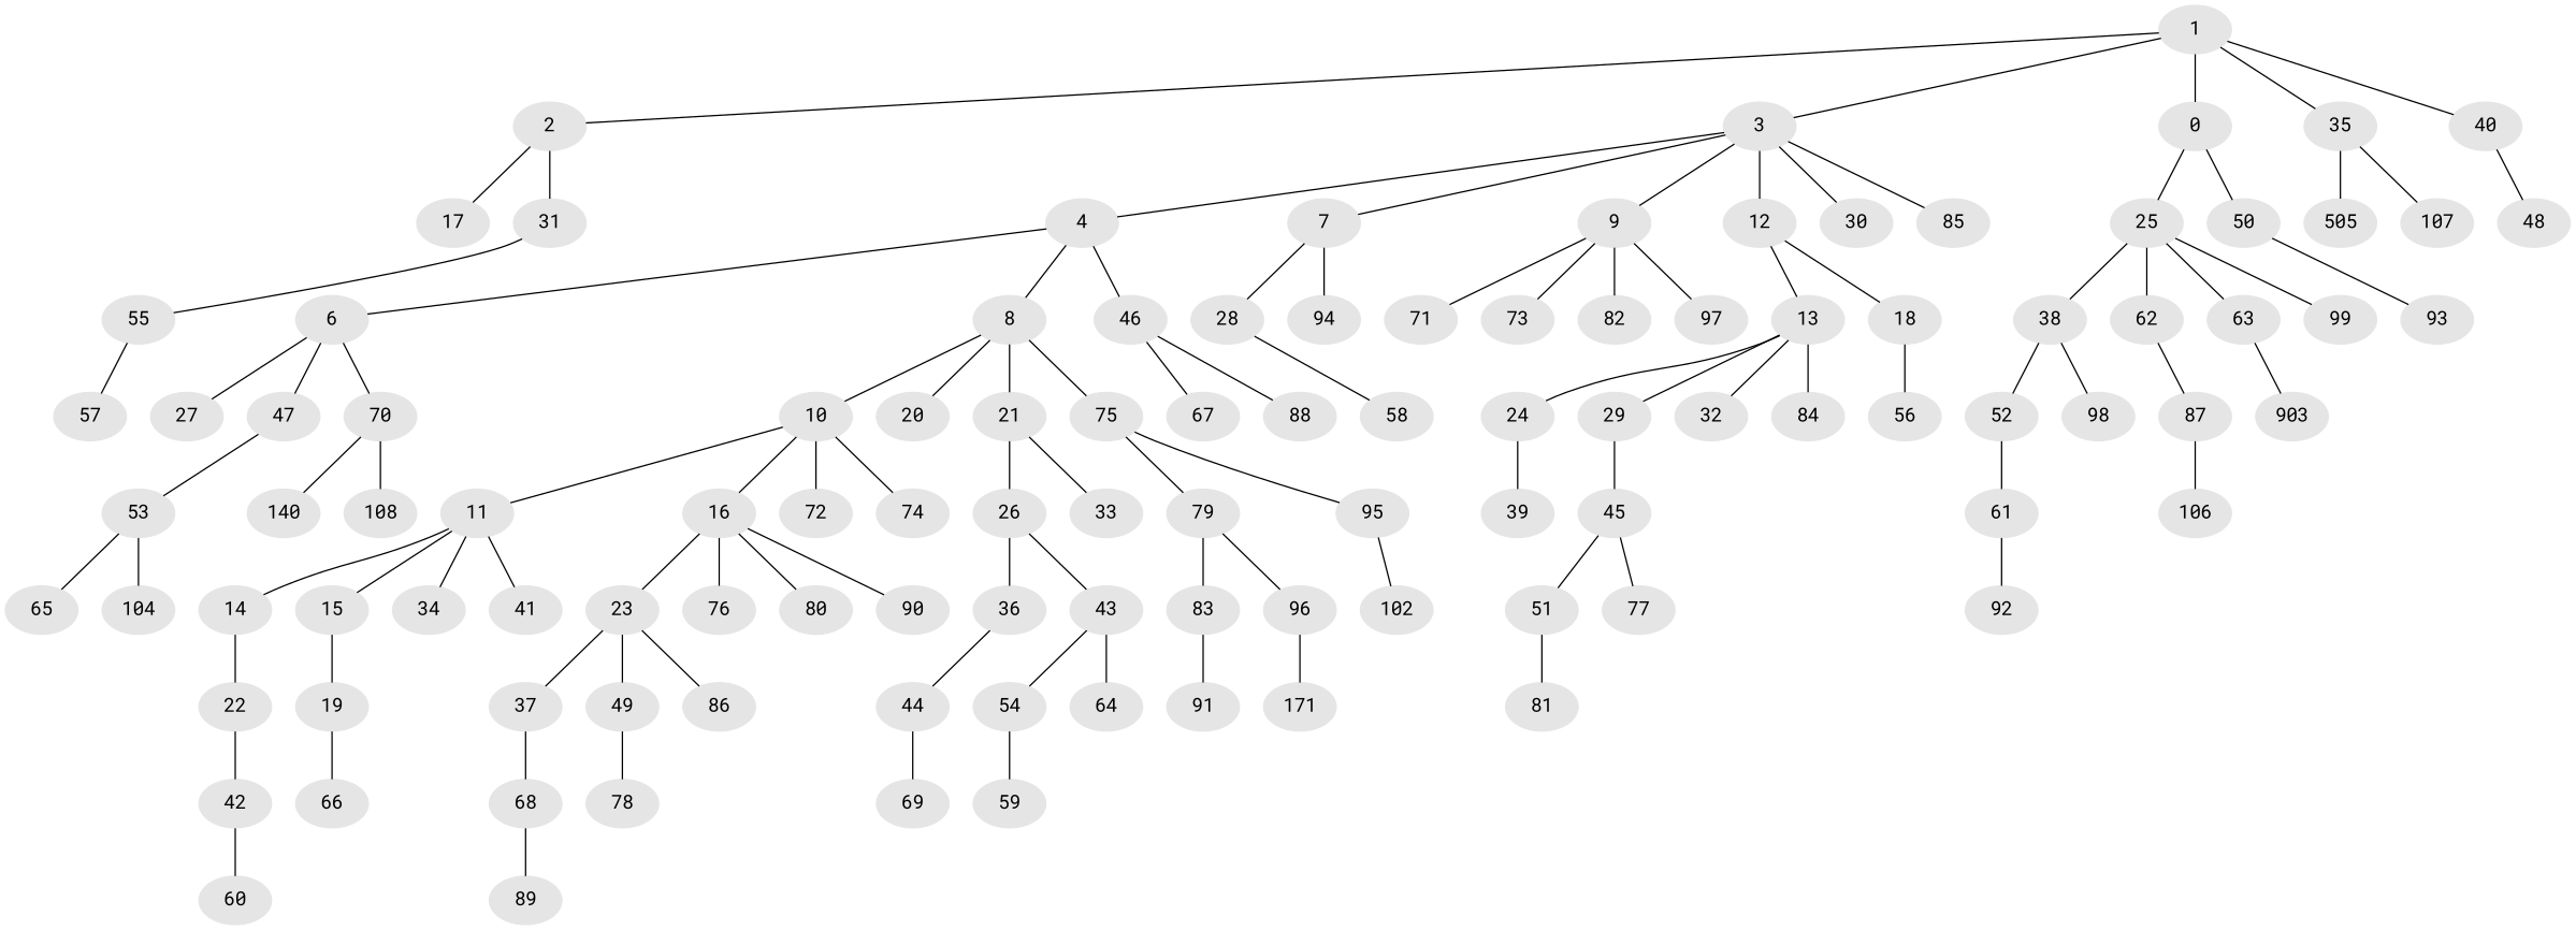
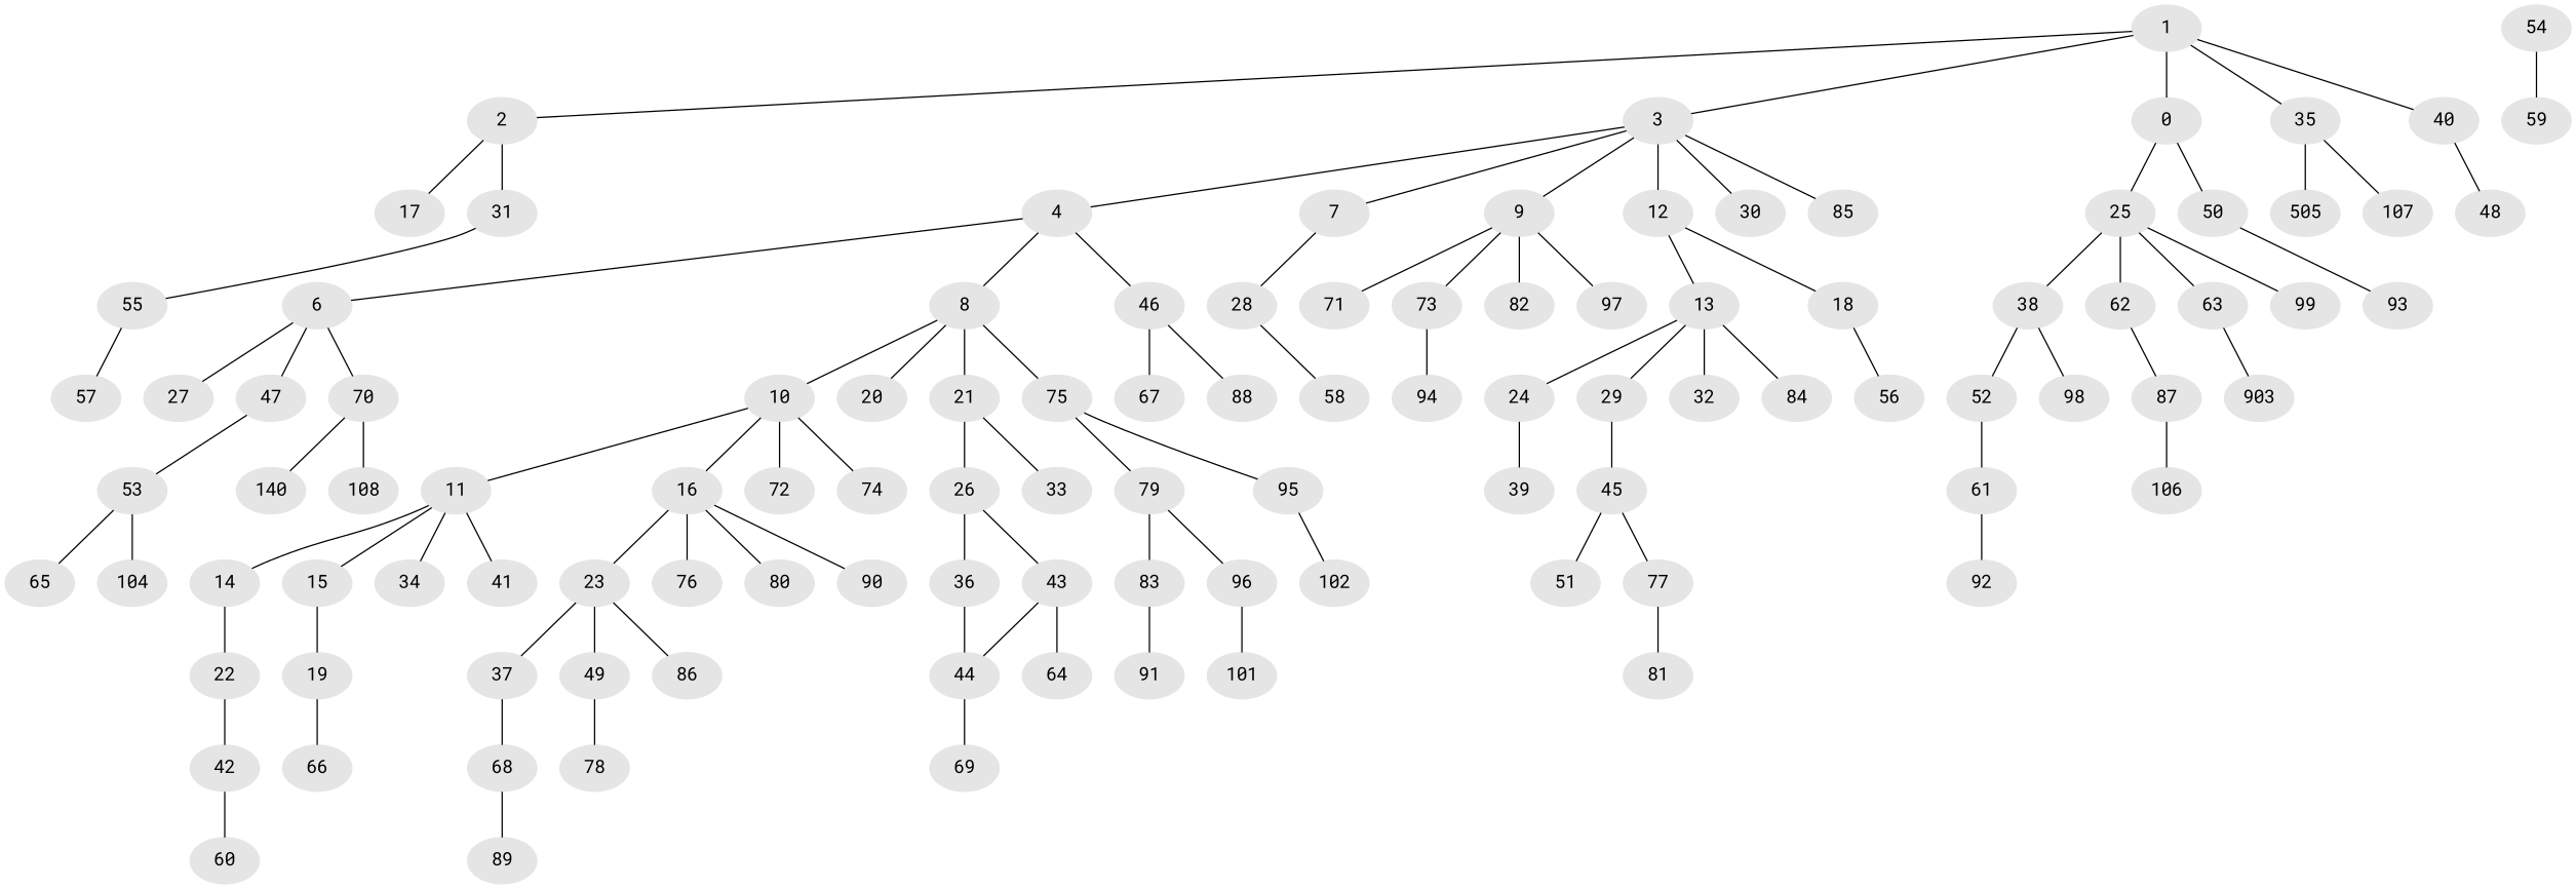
  graph {
    fontname="Roboto Mono"
    node [color=gray90 fontname="Roboto Mono" style=filled]
    edge [fontname="Roboto Mono"]
    1
    2
    3
    n4 [label=0]
    35
    40
    17
    31
    4
    7
    9
    12
    30
    85
    25
    50
    n17 [label=505]
    107
    48
    55
    6
    8
    46
    28
    71
    73
    82
    97
    13
    18
    27
    47
    70
    10
    20
    21
    75
    67
    88
    38
    62
    63
    99
    93
    53
    n46 [label=140]
    108
    58
    11
    16
    72
    74
    26
    33
    79
    95
    94
    14
    15
    34
    41
    23
    76
    80
    90
    22
    19
    24
    29
    32
    84
    56
    39
    45
    42
    66
    37
    49
    86
    36
    43
    60
    68
    78
    52
    98
    87
    n88 [label=903]
    44
    54
    64
    51
    77
    57
    69
    89
    61
    59
    81
    65
    104
    92
    106
    83
    96
    102
    91
-   101 [label=171]
+   101
    1 -- 2
    1 -- 3
    1 -- n4
    1 -- 35
    1 -- 40
    2 -- 17
    2 -- 31
    3 -- 4
    3 -- 7
    3 -- 9
    3 -- 12
    3 -- 30
    3 -- 85
    n4 -- 25
    n4 -- 50
    35 -- n17
    35 -- 107
    40 -- 48
    31 -- 55
    4 -- 6
    4 -- 8
    4 -- 46
    7 -- 28
    9 -- 71
    9 -- 73
    9 -- 82
    9 -- 97
    12 -- 13
    12 -- 18
    25 -- 38
    25 -- 62
    25 -- 63
    25 -- 99
    50 -- 93
    55 -- 57
    6 -- 27
    6 -- 47
    6 -- 70
    8 -- 10
    8 -- 20
    8 -- 21
    8 -- 75
    46 -- 67
    46 -- 88
    28 -- 58
-   7 -- 94
+   73 -- 94
    13 -- 24
    13 -- 29
    13 -- 32
    13 -- 84
    18 -- 56
    47 -- 53
    70 -- n46
    70 -- 108
    10 -- 11
    10 -- 16
    10 -- 72
    10 -- 74
    21 -- 26
    21 -- 33
    75 -- 79
    75 -- 95
    38 -- 52
    38 -- 98
    62 -- 87
    63 -- n88
    53 -- 65
    53 -- 104
    11 -- 14
    11 -- 15
    11 -- 34
    11 -- 41
    16 -- 23
    16 -- 76
    16 -- 80
    16 -- 90
    26 -- 36
    26 -- 43
    79 -- 83
    79 -- 96
    95 -- 102
    14 -- 22
    15 -- 19
    23 -- 37
    23 -- 49
    23 -- 86
    22 -- 42
    19 -- 66
    24 -- 39
    29 -- 45
    45 -- 51
    45 -- 77
    42 -- 60
    37 -- 68
    49 -- 78
    36 -- 44
-   43 -- 54
+   43 -- 44
    43 -- 64
    68 -- 89
    52 -- 61
    87 -- 106
    44 -- 69
    54 -- 59
-   51 -- 81
+   77 -- 81
    61 -- 92
    83 -- 91
    96 -- 101
  }
